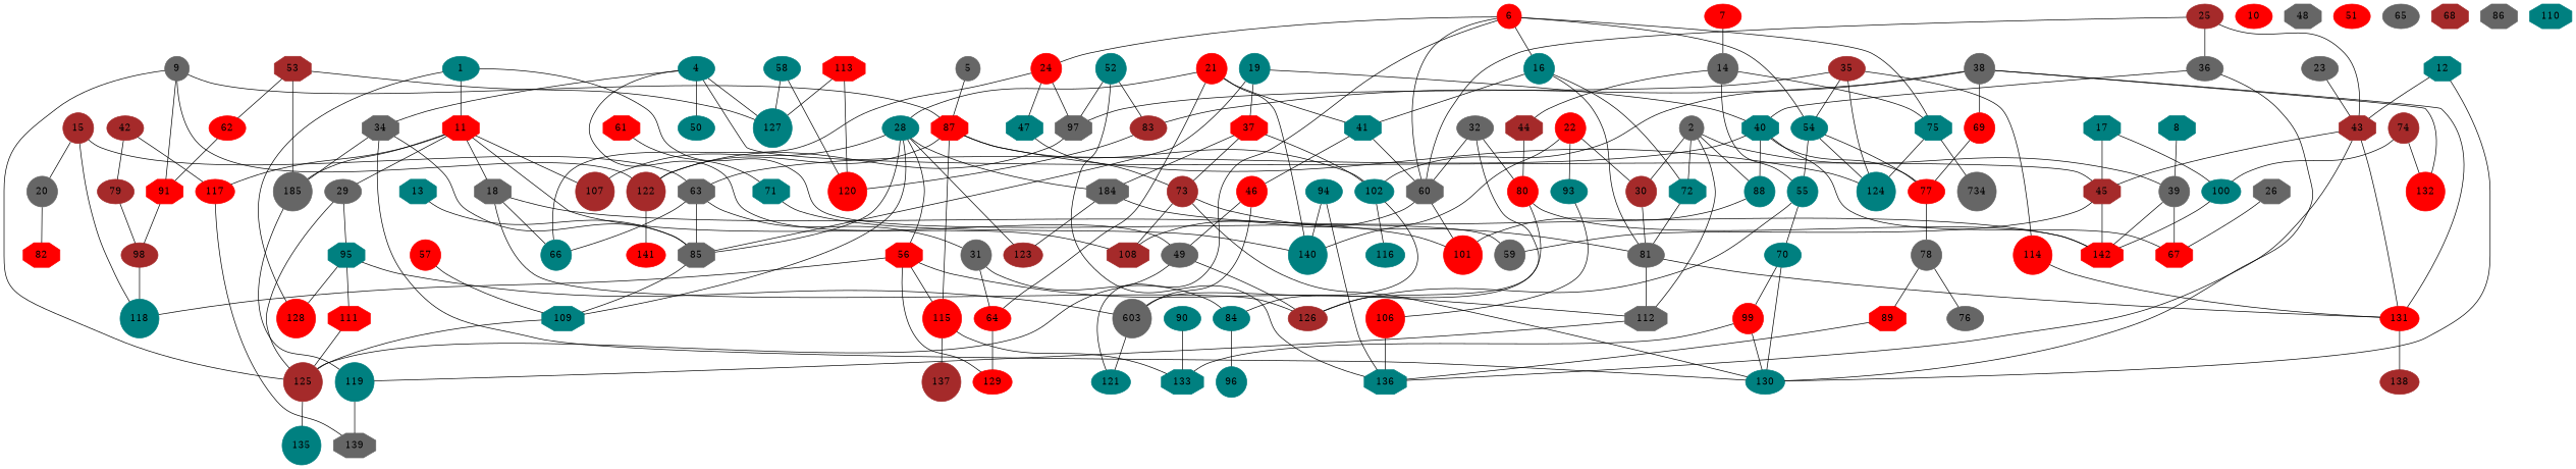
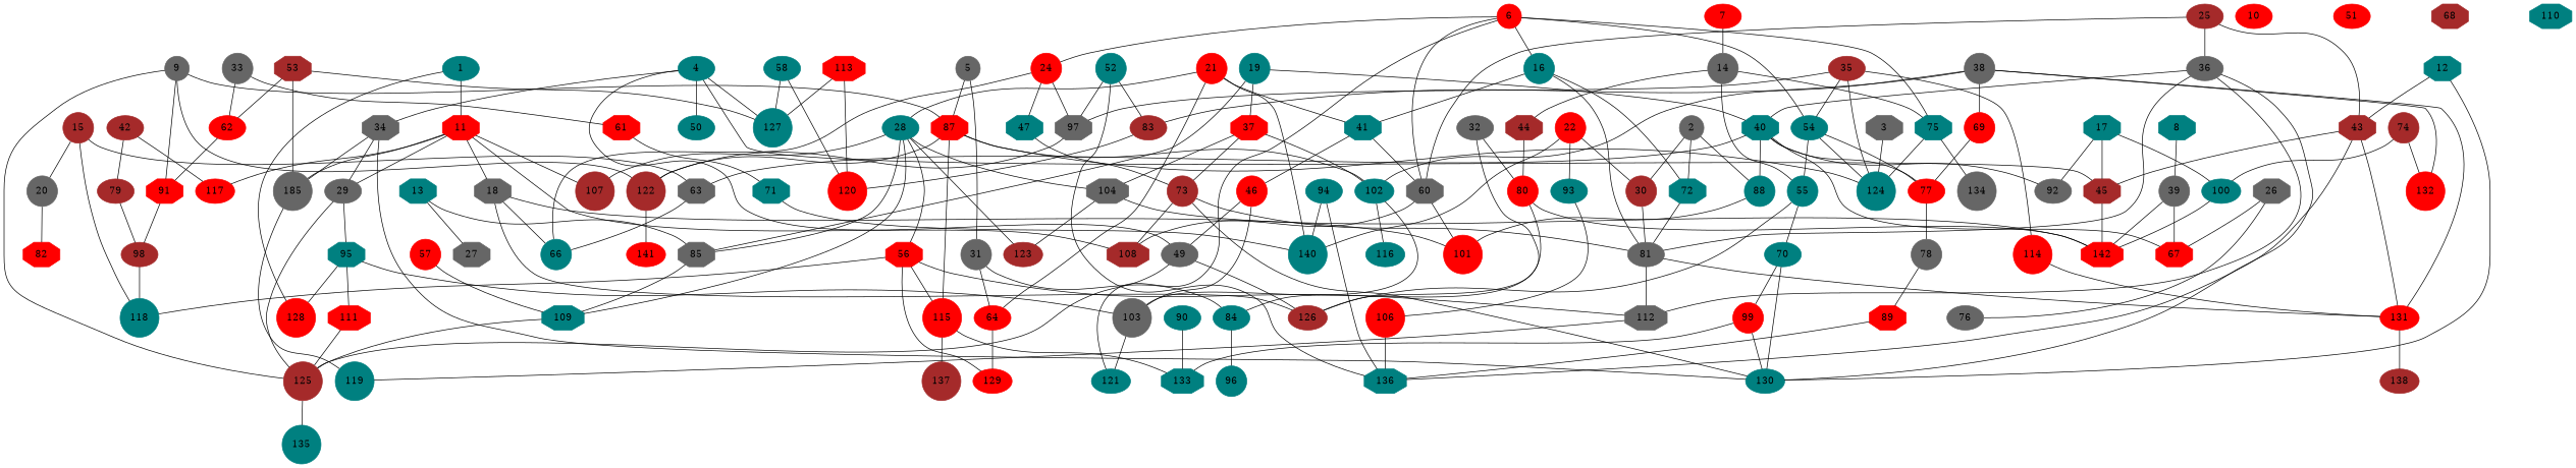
  graph {
    node [color=teal shape=circle style=filled]
    1 [shape=ellipse]
    11 [color=red shape=octagon]
-   59 [color=gray40]
    128 [color=red]
    18 [color=gray40 shape=octagon]
    29 [color=gray40 shape=ellipse]
    n7 [color=gray40 label=185]
    107 [color=brown]
    108 [color=brown shape=octagon]
    117 [color=red shape=ellipse]
    2 [color=gray40]
    30 [color=brown]
    39 [color=gray40]
    72 [shape=octagon]
    88
    81 [color=gray40 shape=ellipse]
    67 [color=red shape=octagon]
    142 [color=red shape=octagon]
    76 [color=gray40 shape=ellipse]
    101 [color=red]
+   3 [color=gray40 shape=octagon]
    124
    4 [shape=ellipse]
    34 [color=gray40 shape=octagon]
    45 [color=brown shape=octagon]
    49 [color=gray40 shape=ellipse]
    50 [shape=ellipse]
    127
    130 [shape=ellipse]
    85 [color=gray40 shape=octagon]
    125 [color=brown]
    126 [color=brown shape=ellipse]
    5 [color=gray40]
    31 [color=gray40]
    87 [color=red shape=octagon]
    64 [color=red shape=ellipse]
    84 [shape=ellipse]
    122 [color=brown]
    102 [shape=ellipse]
    115 [color=red]
    6 [color=red]
    16
    24 [color=red]
    54 [shape=ellipse]
    60 [color=gray40 shape=octagon]
    75 [shape=octagon]
    121 [shape=ellipse]
    41 [shape=octagon]
    66
    47 [shape=octagon]
    97 [color=gray40 shape=octagon]
    55
    77 [color=red shape=ellipse]
-   134 [color=gray40 label=734]
+   134 [color=gray40]
    7 [color=red shape=ellipse]
    14 [color=gray40]
    44 [color=brown shape=octagon]
    8 [shape=octagon]
    9 [color=gray40]
    91 [color=red shape=octagon]
    98 [color=brown shape=ellipse]
    141 [color=red shape=ellipse]
    135
    10 [color=red shape=ellipse]
    95 [shape=octagon]
    119
-   139 [color=gray40 shape=octagon]
    12 [shape=octagon]
    43 [color=brown shape=octagon]
    131 [color=red shape=ellipse]
    136 [shape=octagon]
    13 [shape=octagon]
+   27 [color=gray40 shape=octagon]
    109 [shape=octagon]
    80 [color=red]
    70 [shape=ellipse]
    15 [color=brown]
    20 [color=gray40]
    63 [color=gray40 shape=octagon]
    118
    82 [color=red shape=octagon]
    46 [color=red]
    112 [color=gray40 shape=octagon]
    17 [shape=octagon]
+   92 [color=gray40 shape=ellipse]
    100 [shape=ellipse]
    19
    37 [color=red shape=octagon]
    40 [shape=octagon]
-   104 [color=gray40 shape=octagon label=184]
+   104 [color=gray40 shape=octagon]
    73 [color=brown]
    21 [color=red]
    28 [shape=ellipse]
    140
    56 [color=red shape=octagon]
    123 [color=brown shape=ellipse]
    129 [color=red shape=ellipse]
    22 [color=red]
    93 [shape=ellipse]
    106 [color=red]
-   23 [color=gray40 shape=ellipse]
    25 [color=brown shape=ellipse]
    36 [color=gray40 shape=ellipse]
    26 [color=gray40 shape=octagon]
-   103 [color=gray40 label=603]
+   103 [color=gray40]
    111 [color=red shape=octagon]
    96
    32 [color=gray40 shape=ellipse]
+   33 [color=gray40]
    61 [color=red shape=octagon]
    62 [color=red shape=ellipse]
    71 [shape=octagon]
    35 [color=brown shape=ellipse]
    114 [color=red]
    116 [shape=ellipse]
    38 [color=gray40]
    69 [color=red]
    83 [color=brown shape=ellipse]
    132 [color=red]
    120 [color=red]
    138 [color=brown shape=ellipse]
    78 [color=gray40]
    42 [color=brown shape=ellipse]
    79 [color=brown shape=ellipse]
-   48 [color=gray40 shape=octagon]
    51 [color=red shape=ellipse]
    52
    53 [color=brown shape=octagon]
    99 [color=red]
    133 [shape=octagon]
    137 [color=brown]
    57 [color=red]
    58 [shape=ellipse]
-   65 [color=gray40 shape=ellipse]
    68 [color=brown shape=octagon]
    74 [color=brown]
    89 [color=red shape=octagon]
-   86 [color=gray40 shape=octagon]
    90 [shape=ellipse]
    94 [shape=ellipse]
    110 [shape=octagon]
    113 [color=red shape=octagon]
    1 -- 11
-   1 -- 59
    1 -- 128
    11 -- 18
    11 -- 29
    11 -- n7
    11 -- 107
    11 -- 108
    11 -- 117
    18 -- 101
    18 -- 126
    18 -- 66
    29 -- 125
    29 -- 95
    n7 -- 119
-   117 -- 139
    2 -- 30
-   2 -- 39
    2 -- 72
    2 -- 88
    30 -- 81
    39 -- 67
    39 -- 142
    72 -- 81
    88 -- 101
    81 -- 131
    81 -- 112
+   3 -- 124
    4 -- 34
    4 -- 45
    4 -- 49
    4 -- 50
    4 -- 127
    34 -- n7
    34 -- 130
-   34 -- 85
-   45 -- 59
+   34 -- 29
    45 -- 142
    49 -- 125
    49 -- 126
    85 -- 109
    125 -- 135
-   63 -- 31
+   5 -- 31
    5 -- 87
    31 -- 64
    31 -- 84
    87 -- 124
    87 -- 122
    87 -- 102
    87 -- 115
    64 -- 129
    84 -- 96
    122 -- 141
    102 -- 103
    102 -- 116
    115 -- 133
    115 -- 137
    6 -- 16
    6 -- 24
    6 -- 54
    6 -- 60
    6 -- 75
    6 -- 121
    16 -- 72
    16 -- 81
    16 -- 41
    24 -- 66
    24 -- 47
    24 -- 97
    54 -- 124
    54 -- 55
    54 -- 77
    60 -- 108
    60 -- 101
    75 -- 124
    75 -- 134
    41 -- 60
    41 -- 46
    47 -- 73
    97 -- 122
    55 -- 126
    55 -- 70
    77 -- 78
    7 -- 14
    14 -- 75
    14 -- 55
    14 -- 44
    44 -- 80
    8 -- 39
    9 -- 125
    9 -- 87
    9 -- 122
    9 -- 91
    91 -- 98
    98 -- 118
    95 -- 128
    95 -- 103
    95 -- 111
-   119 -- 139
    12 -- 130
    12 -- 43
    43 -- 45
    43 -- 131
    43 -- 136
    131 -- 138
    13 -- 85
+   13 -- 27
    109 -- 125
    80 -- 142
    80 -- 84
    70 -- 130
    70 -- 99
    15 -- 20
    15 -- 63
    15 -- 118
    20 -- 82
-   63 -- 85
    63 -- 66
    46 -- 49
    46 -- 103
    112 -- 119
    17 -- 45
+   17 -- 92
    17 -- 100
    100 -- 142
    19 -- 85
    19 -- 37
    19 -- 40
    37 -- 102
    37 -- 104
    37 -- 73
    40 -- 88
    40 -- 67
    40 -- 77
    40 -- 63
+   40 -- 92
    104 -- 142
    104 -- 123
    73 -- 108
    73 -- 81
    73 -- 130
    21 -- 64
    21 -- 41
    21 -- 28
    21 -- 140
    28 -- 107
    28 -- 85
    28 -- 109
    28 -- 104
    28 -- 56
    28 -- 123
    56 -- 115
    56 -- 118
    56 -- 112
    56 -- 129
    22 -- 30
    22 -- 140
    22 -- 93
    93 -- 106
    106 -- 136
-   23 -- 43
    25 -- 60
    25 -- 43
    25 -- 36
+   36 -- 81
    36 -- 130
-   2 -- 112
+   36 -- 112
    36 -- 40
    26 -- 67
-   78 -- 76
+   26 -- 76
    103 -- 121
    111 -- 125
    32 -- 126
-   32 -- 60
    32 -- 80
+   33 -- 61
+   33 -- 62
    61 -- 71
    62 -- 91
    71 -- 140
    35 -- 124
    35 -- 54
    35 -- 97
    35 -- 114
    114 -- 131
    38 -- 102
    38 -- 131
    38 -- 69
    38 -- 83
    38 -- 132
    69 -- 77
    83 -- 120
    78 -- 89
    42 -- 117
    42 -- 79
    79 -- 98
    52 -- 97
    52 -- 136
    52 -- 83
    53 -- n7
    53 -- 127
    53 -- 62
    99 -- 130
    99 -- 133
    57 -- 109
    58 -- 127
    58 -- 120
    74 -- 100
    74 -- 132
    89 -- 136
    90 -- 133
    94 -- 136
    94 -- 140
    113 -- 127
    113 -- 120
  }
